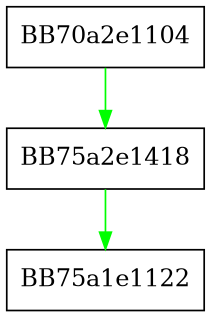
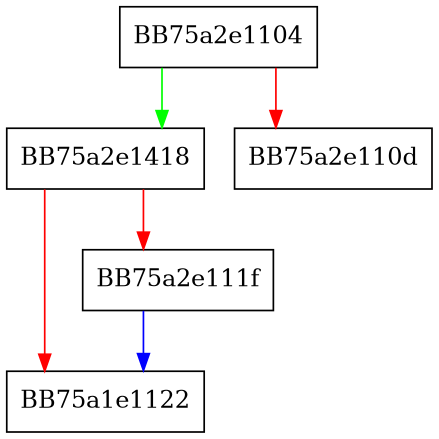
  digraph {
    splines=ortho
    node [shape=box]
    edge [color=green]
    n1 [label=BB75a2e1418]
-   BB75a2e1104 [label=BB70a2e1104]
+   BB75a2e1104
+   BB75a2e110d
    n4 [label=BB75a1e1122]
-   n1 -> n4
+   BB75a2e111f
+   n1 -> n4 [color=red]
+   n1 -> BB75a2e111f [color=red]
    BB75a2e1104 -> n1
+   BB75a2e1104 -> BB75a2e110d [color=red]
+   BB75a2e111f -> n4 [color=blue]
  }
